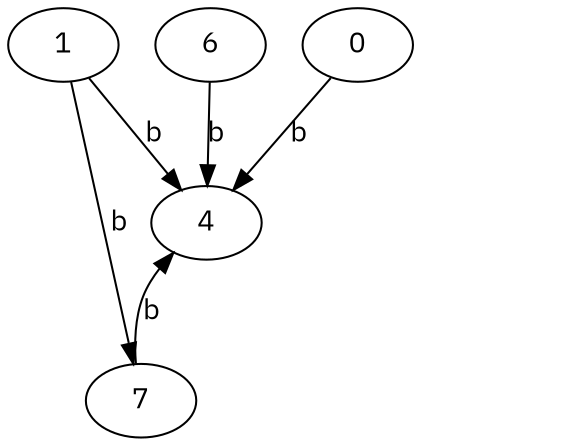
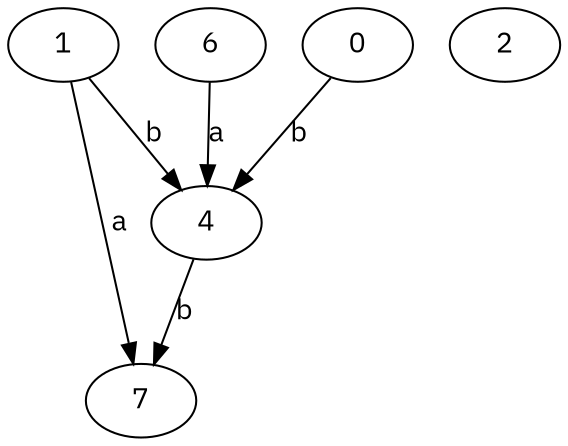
  strict digraph {
    fontname="IBM Plex Sans"
    node [fontname="IBM Plex Sans"]
    edge [fontname="IBM Plex Sans"]
    4
    7
    6
    0
    1
-   7 -> 4 [label=b]
-   6 -> 4 [label=b]
+   2
+   4 -> 7 [label=b]
+   6 -> 4 [label=a]
    0 -> 4 [label=b]
    1 -> 4 [label=b]
-   1 -> 7 [label=b]
+   1 -> 7 [label=a]
  }
